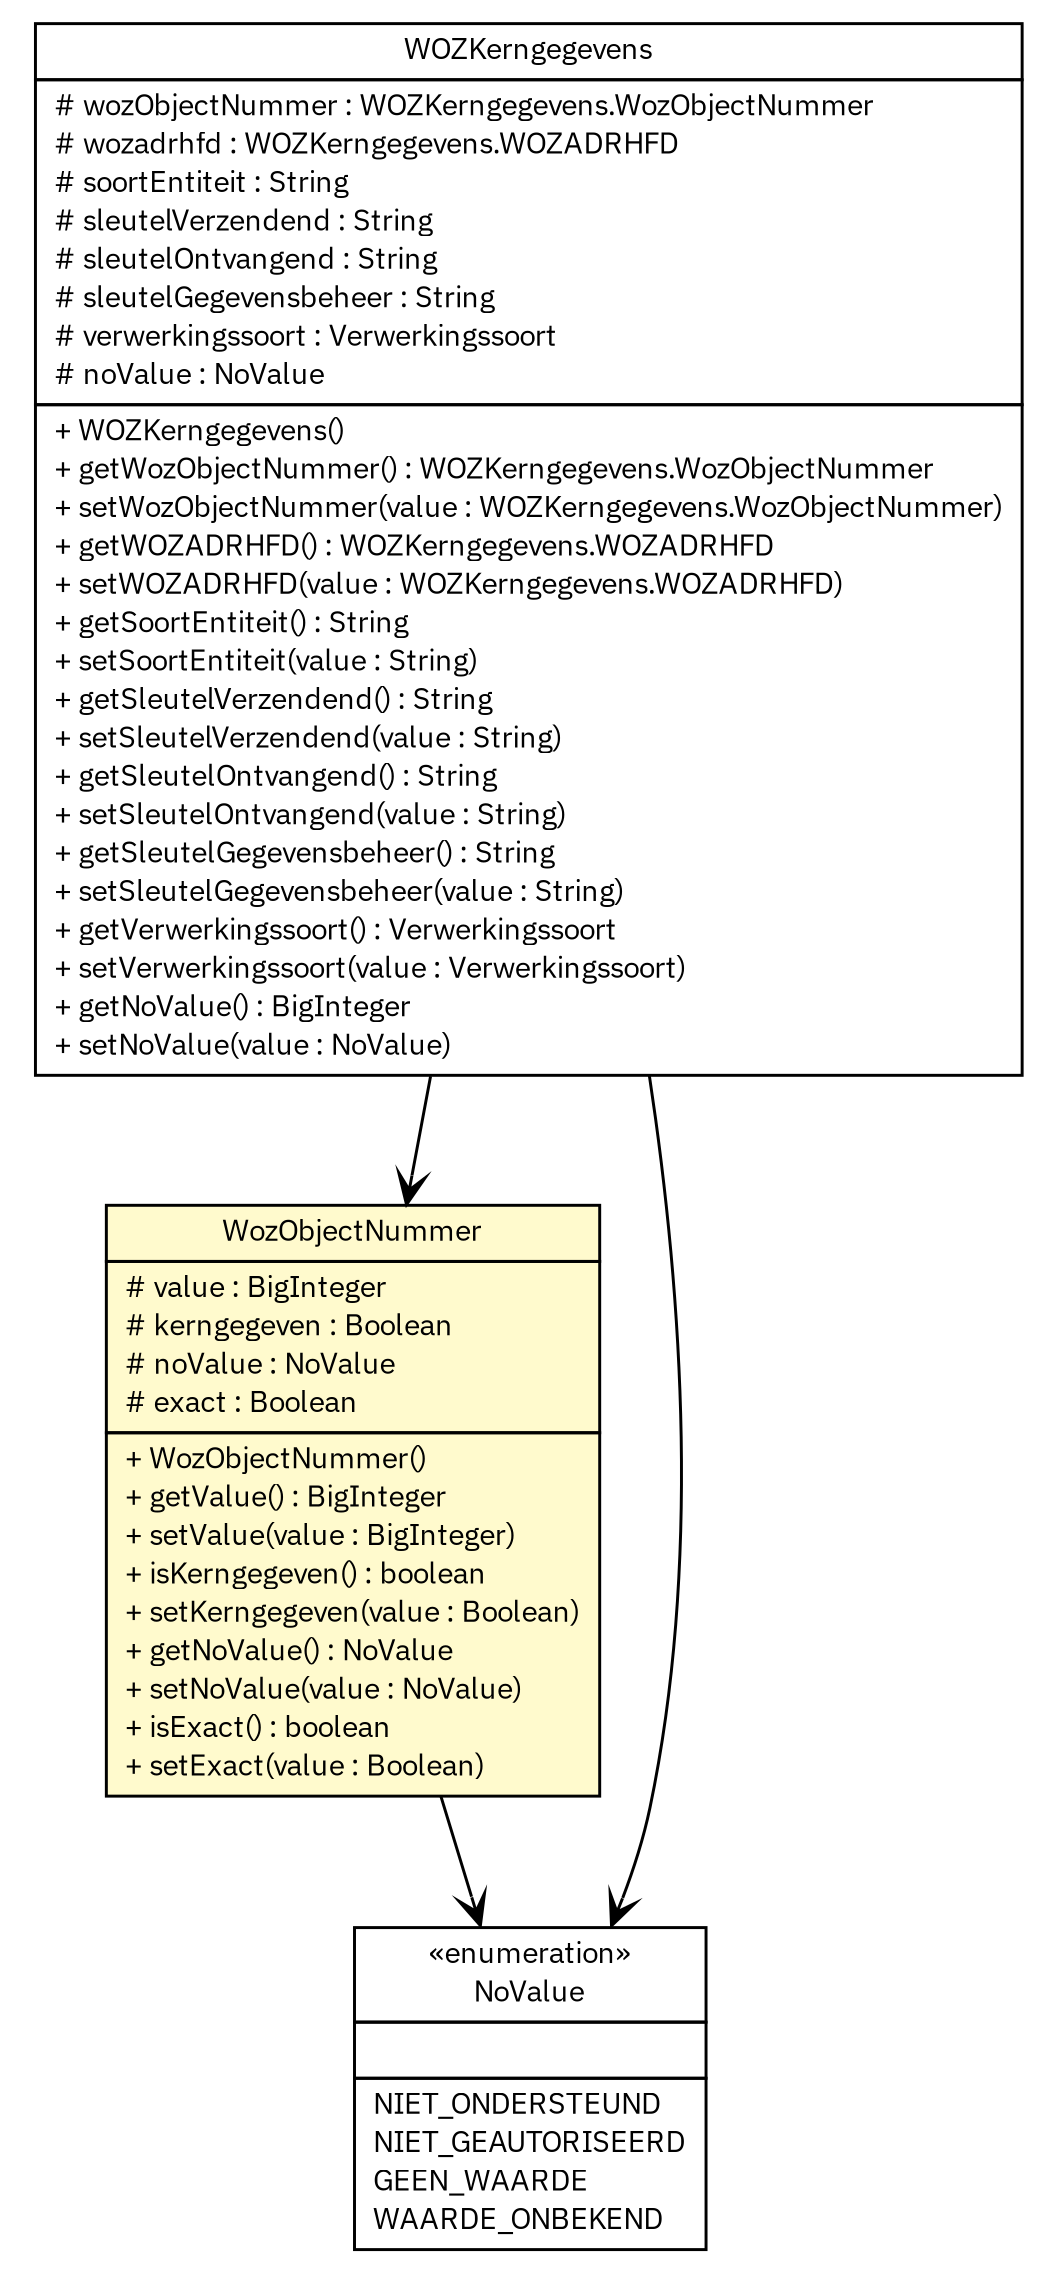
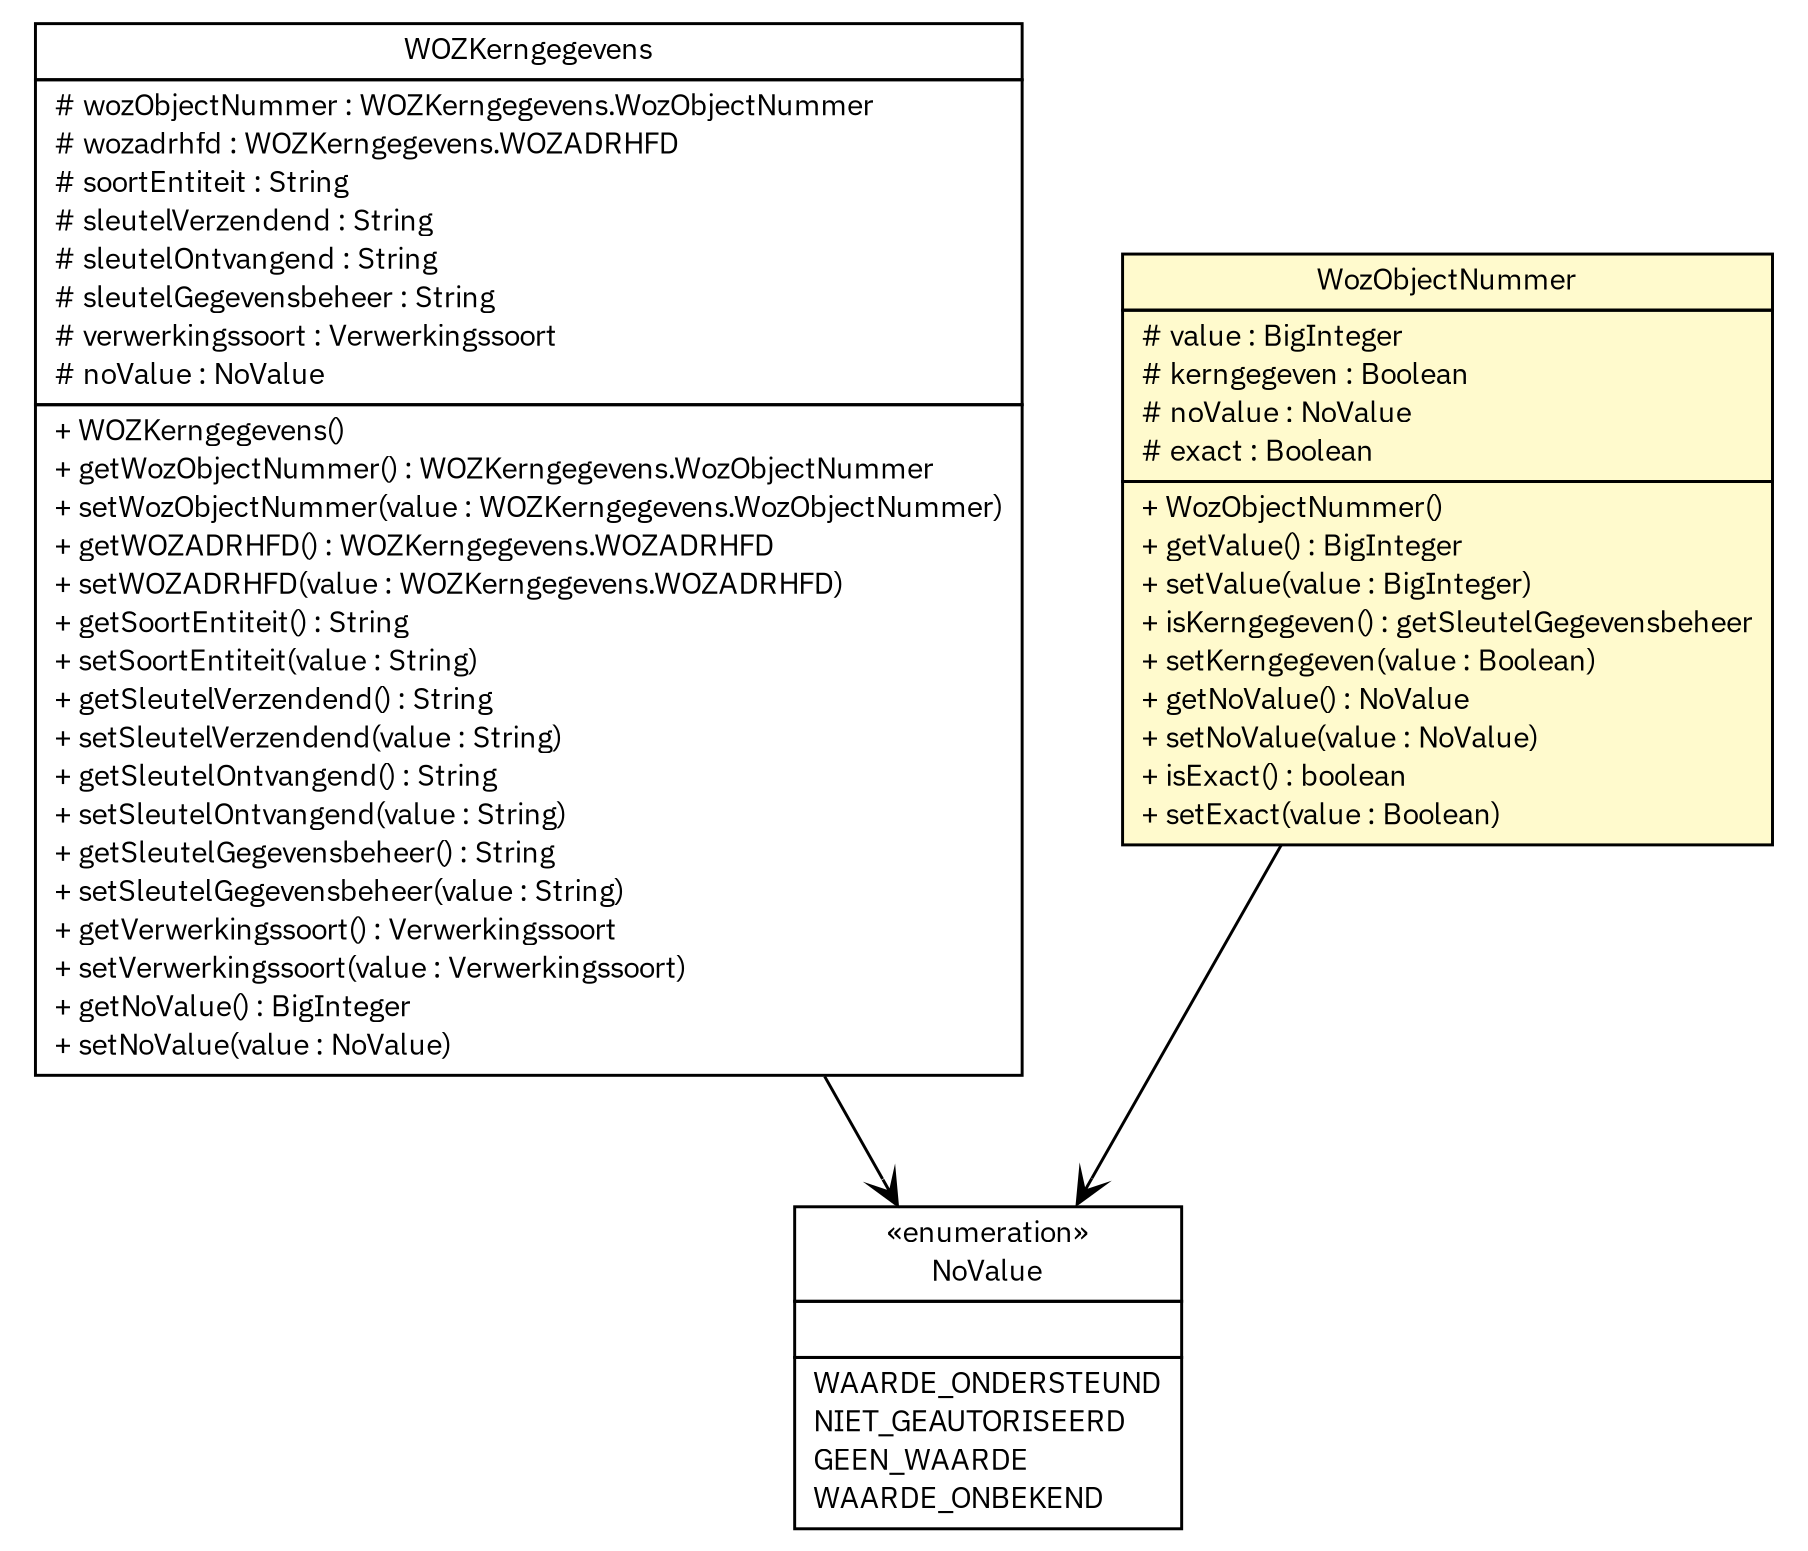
  digraph {
    fontname="IBM Plex Sans"
    nodesep=0.25
    ranksep=0.5
    node [fontcolor=black fontname="IBM Plex Sans" fontsize=10.0 shape=plaintext]
    edge [arrowhead=open color=black fontcolor=black fontname="IBM Plex Sans" fontsize=10.0 headport=p labelfontname=Helvetica labelfontsize=10 tailport=p]
    n1 [label=<<table title="nl.egem.stuf.sector.bg._0204.WOZKerngegevens" border="0" cellborder="1" cellspacing="0" cellpadding="2" port="p" href="./WOZKerngegevens.html"> 		<tr><td><table border="0" cellspacing="0" cellpadding="1"> <tr><td align="center" balign="center"> WOZKerngegevens </td></tr> 		</table></td></tr> 		<tr><td><table border="0" cellspacing="0" cellpadding="1"> <tr><td align="left" balign="left"> # wozObjectNummer : WOZKerngegevens.WozObjectNummer </td></tr> <tr><td align="left" balign="left"> # wozadrhfd : WOZKerngegevens.WOZADRHFD </td></tr> <tr><td align="left" balign="left"> # soortEntiteit : String </td></tr> <tr><td align="left" balign="left"> # sleutelVerzendend : String </td></tr> <tr><td align="left" balign="left"> # sleutelOntvangend : String </td></tr> <tr><td align="left" balign="left"> # sleutelGegevensbeheer : String </td></tr> <tr><td align="left" balign="left"> # verwerkingssoort : Verwerkingssoort </td></tr> <tr><td align="left" balign="left"> # noValue : NoValue </td></tr> 		</table></td></tr> 		<tr><td><table border="0" cellspacing="0" cellpadding="1"> <tr><td align="left" balign="left"> + WOZKerngegevens() </td></tr> <tr><td align="left" balign="left"> + getWozObjectNummer() : WOZKerngegevens.WozObjectNummer </td></tr> <tr><td align="left" balign="left"> + setWozObjectNummer(value : WOZKerngegevens.WozObjectNummer) </td></tr> <tr><td align="left" balign="left"> + getWOZADRHFD() : WOZKerngegevens.WOZADRHFD </td></tr> <tr><td align="left" balign="left"> + setWOZADRHFD(value : WOZKerngegevens.WOZADRHFD) </td></tr> <tr><td align="left" balign="left"> + getSoortEntiteit() : String </td></tr> <tr><td align="left" balign="left"> + setSoortEntiteit(value : String) </td></tr> <tr><td align="left" balign="left"> + getSleutelVerzendend() : String </td></tr> <tr><td align="left" balign="left"> + setSleutelVerzendend(value : String) </td></tr> <tr><td align="left" balign="left"> + getSleutelOntvangend() : String </td></tr> <tr><td align="left" balign="left"> + setSleutelOntvangend(value : String) </td></tr> <tr><td align="left" balign="left"> + getSleutelGegevensbeheer() : String </td></tr> <tr><td align="left" balign="left"> + setSleutelGegevensbeheer(value : String) </td></tr> <tr><td align="left" balign="left"> + getVerwerkingssoort() : Verwerkingssoort </td></tr> <tr><td align="left" balign="left"> + setVerwerkingssoort(value : Verwerkingssoort) </td></tr> <tr><td align="left" balign="left"> + getNoValue() : BigInteger </td></tr> <tr><td align="left" balign="left"> + setNoValue(value : NoValue) </td></tr> 		</table></td></tr> 		</table>>]
-   n2 [label=<<table title="nl.egem.stuf.sector.bg._0204.WOZKerngegevens.WozObjectNummer" border="0" cellborder="1" cellspacing="0" cellpadding="2" port="p" bgcolor="lemonChiffon" href="./WOZKerngegevens.WozObjectNummer.html"> 		<tr><td><table border="0" cellspacing="0" cellpadding="1"> <tr><td align="center" balign="center"> WozObjectNummer </td></tr> 		</table></td></tr> 		<tr><td><table border="0" cellspacing="0" cellpadding="1"> <tr><td align="left" balign="left"> # value : BigInteger </td></tr> <tr><td align="left" balign="left"> # kerngegeven : Boolean </td></tr> <tr><td align="left" balign="left"> # noValue : NoValue </td></tr> <tr><td align="left" balign="left"> # exact : Boolean </td></tr> 		</table></td></tr> 		<tr><td><table border="0" cellspacing="0" cellpadding="1"> <tr><td align="left" balign="left"> + WozObjectNummer() </td></tr> <tr><td align="left" balign="left"> + getValue() : BigInteger </td></tr> <tr><td align="left" balign="left"> + setValue(value : BigInteger) </td></tr> <tr><td align="left" balign="left"> + isKerngegeven() : boolean </td></tr> <tr><td align="left" balign="left"> + setKerngegeven(value : Boolean) </td></tr> <tr><td align="left" balign="left"> + getNoValue() : NoValue </td></tr> <tr><td align="left" balign="left"> + setNoValue(value : NoValue) </td></tr> <tr><td align="left" balign="left"> + isExact() : boolean </td></tr> <tr><td align="left" balign="left"> + setExact(value : Boolean) </td></tr> 		</table></td></tr> 		</table>>]
-   n3 [label=<<table title="nl.egem.stuf.stuf0204.NoValue" border="0" cellborder="1" cellspacing="0" cellpadding="2" port="p" href="../../../stuf0204/NoValue.html"> 		<tr><td><table border="0" cellspacing="0" cellpadding="1"> <tr><td align="center" balign="center"> &#171;enumeration&#187; </td></tr> <tr><td align="center" balign="center"> NoValue </td></tr> 		</table></td></tr> 		<tr><td><table border="0" cellspacing="0" cellpadding="1"> <tr><td align="left" balign="left">  </td></tr> 		</table></td></tr> 		<tr><td><table border="0" cellspacing="0" cellpadding="1"> <tr><td align="left" balign="left"> NIET_ONDERSTEUND </td></tr> <tr><td align="left" balign="left"> NIET_GEAUTORISEERD </td></tr> <tr><td align="left" balign="left"> GEEN_WAARDE </td></tr> <tr><td align="left" balign="left"> WAARDE_ONBEKEND </td></tr> 		</table></td></tr> 		</table>>]
-   n1 -> n2
+   n2 [label=<<table title="nl.egem.stuf.sector.bg._0204.WOZKerngegevens.WozObjectNummer" border="0" cellborder="1" cellspacing="0" cellpadding="2" port="p" bgcolor="lemonChiffon" href="./WOZKerngegevens.WozObjectNummer.html"> 		<tr><td><table border="0" cellspacing="0" cellpadding="1"> <tr><td align="center" balign="center"> WozObjectNummer </td></tr> 		</table></td></tr> 		<tr><td><table border="0" cellspacing="0" cellpadding="1"> <tr><td align="left" balign="left"> # value : BigInteger </td></tr> <tr><td align="left" balign="left"> # kerngegeven : Boolean </td></tr> <tr><td align="left" balign="left"> # noValue : NoValue </td></tr> <tr><td align="left" balign="left"> # exact : Boolean </td></tr> 		</table></td></tr> 		<tr><td><table border="0" cellspacing="0" cellpadding="1"> <tr><td align="left" balign="left"> + WozObjectNummer() </td></tr> <tr><td align="left" balign="left"> + getValue() : BigInteger </td></tr> <tr><td align="left" balign="left"> + setValue(value : BigInteger) </td></tr> <tr><td align="left" balign="left"> + isKerngegeven() : getSleutelGegevensbeheer </td></tr> <tr><td align="left" balign="left"> + setKerngegeven(value : Boolean) </td></tr> <tr><td align="left" balign="left"> + getNoValue() : NoValue </td></tr> <tr><td align="left" balign="left"> + setNoValue(value : NoValue) </td></tr> <tr><td align="left" balign="left"> + isExact() : boolean </td></tr> <tr><td align="left" balign="left"> + setExact(value : Boolean) </td></tr> 		</table></td></tr> 		</table>>]
+   n3 [label=<<table title="nl.egem.stuf.stuf0204.NoValue" border="0" cellborder="1" cellspacing="0" cellpadding="2" port="p" href="../../../stuf0204/NoValue.html"> 		<tr><td><table border="0" cellspacing="0" cellpadding="1"> <tr><td align="center" balign="center"> &#171;enumeration&#187; </td></tr> <tr><td align="center" balign="center"> NoValue </td></tr> 		</table></td></tr> 		<tr><td><table border="0" cellspacing="0" cellpadding="1"> <tr><td align="left" balign="left">  </td></tr> 		</table></td></tr> 		<tr><td><table border="0" cellspacing="0" cellpadding="1"> <tr><td align="left" balign="left"> WAARDE_ONDERSTEUND </td></tr> <tr><td align="left" balign="left"> NIET_GEAUTORISEERD </td></tr> <tr><td align="left" balign="left"> GEEN_WAARDE </td></tr> <tr><td align="left" balign="left"> WAARDE_ONBEKEND </td></tr> 		</table></td></tr> 		</table>>]
    n1 -> n3
    n2 -> n3
  }
